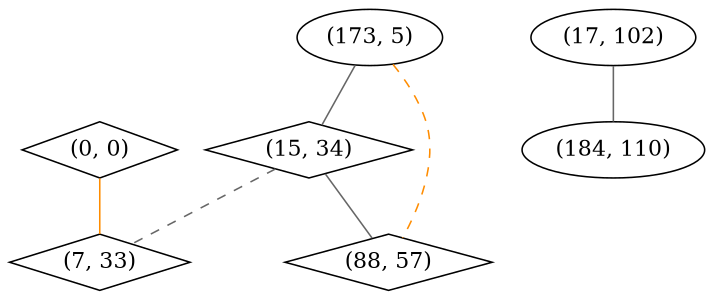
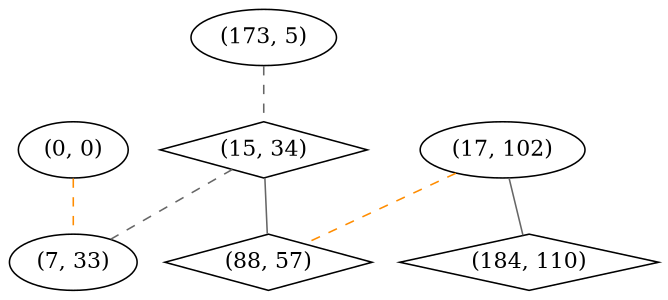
  graph {
    node [shape=diamond]
    edge [color=gray40 style=dashed weight=1]
    n1 [label="(173, 5)" shape=ellipse]
    "(15, 34)"
-   "(7, 33)"
+   "(7, 33)" [shape=ellipse]
    "(88, 57)"
-   "(0, 0)"
+   "(0, 0)" [shape=ellipse]
    "(17, 102)" [shape=ellipse]
-   "(184, 110)" [shape=ellipse]
-   n1 -- "(15, 34)" [style=solid]
+   "(184, 110)"
+   n1 -- "(15, 34)"
    "(15, 34)" -- "(7, 33)"
    "(15, 34)" -- "(88, 57)" [style=solid]
-   "(0, 0)" -- "(7, 33)" [color=darkorange style=solid weight=4]
-   n1 -- "(88, 57)" [color=darkorange]
+   "(0, 0)" -- "(7, 33)" [color=darkorange weight=4]
+   "(17, 102)" -- "(88, 57)" [color=darkorange]
    "(17, 102)" -- "(184, 110)" [style=solid]
  }
